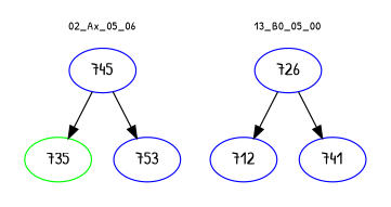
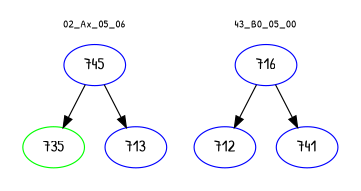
  digraph {
    fontname="Patrick Hand"
    node [color=blue fontname="Patrick Hand"]
    edge [color=black fontname="Patrick Hand"]
    n1 [label=745]
    n2 [color=green label=735]
-   n3 [label=753]
-   n4 [label=726]
+   n3 [label=713]
+   n4 [label=716]
    n5 [label=712]
    n6 [label=741]
    subgraph cluster_1 {
      color=white
      fontsize=10
      label="02_Ax_05_06"
      n1
      n2
      n3
    }
    subgraph cluster_2 {
      color=white
      fontsize=10
-     label="13_B0_05_00"
+     label="43_B0_05_00"
      n4
      n5
      n6
    }
    n1 -> n2
    n1 -> n3
    n4 -> n5
    n4 -> n6
  }
